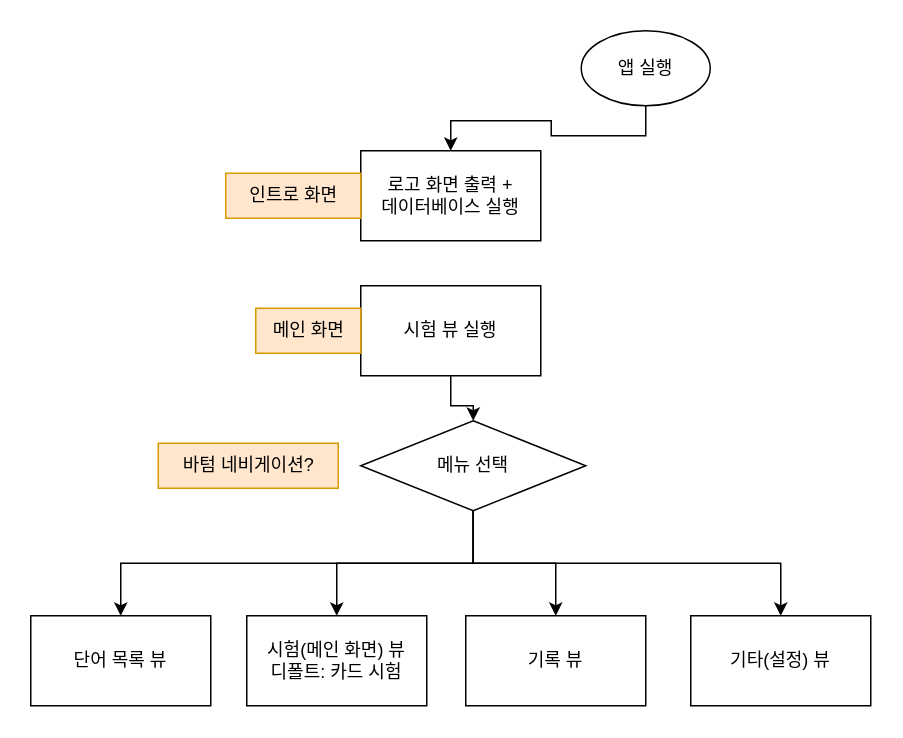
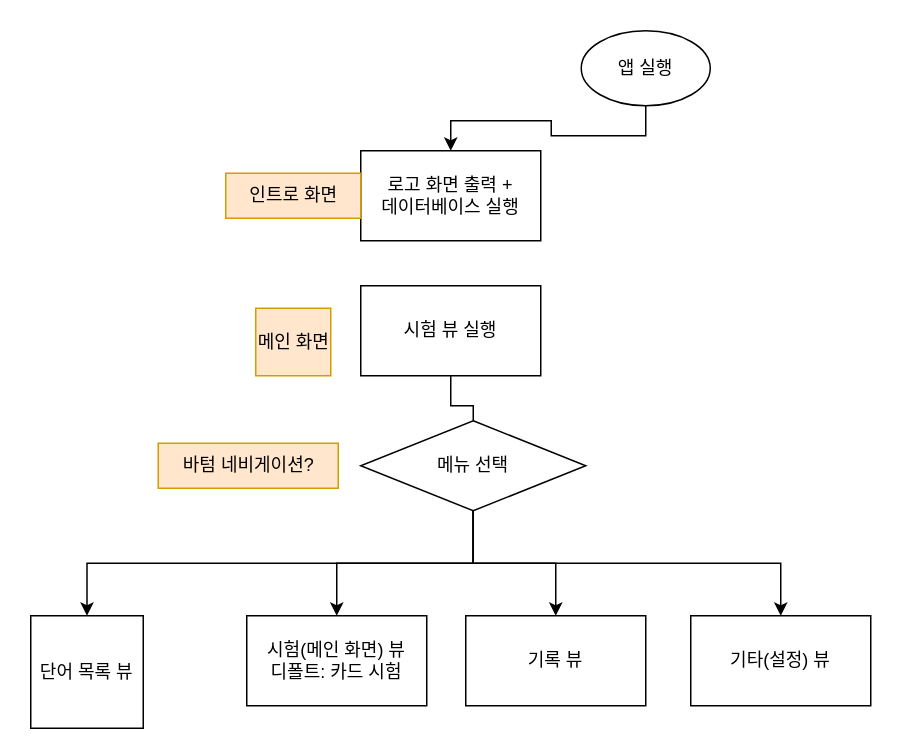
  <mxCell id="0" />
  <mxCell id="1" parent="0" />
  <mxCell id="2" style="edgeStyle=orthogonalEdgeStyle;rounded=0;orthogonalLoop=1;jettySize=auto;html=1;exitX=0.5;exitY=1;exitDx=0;exitDy=0;entryX=0.5;entryY=0;entryDx=0;entryDy=0;" parent="1" source="3" target="4" edge="1"><mxGeometry relative="1" as="geometry" /></mxCell>
  <mxCell id="3" value="앱 실행" style="ellipse;whiteSpace=wrap;html=1;" parent="1" vertex="1"><mxGeometry x="387" y="20" width="86" height="50" as="geometry" /></mxCell>
  <mxCell id="4" value="로고 화면 출력 +&lt;br&gt;데이터베이스 실행" style="whiteSpace=wrap;html=1;" parent="1" vertex="1"><mxGeometry x="240" y="100" width="120" height="60" as="geometry" /></mxCell>
- <mxCell id="5" value="" style="edgeStyle=orthogonalEdgeStyle;rounded=0;orthogonalLoop=1;jettySize=auto;html=1;" parent="1" source="6" target="11" edge="1"><mxGeometry relative="1" as="geometry" /></mxCell>
+ <mxCell id="5" value="" style="edgeStyle=orthogonalEdgeStyle;rounded=0;orthogonalLoop=1;jettySize=auto;html=1;endArrow=none;" parent="1" source="6" target="11" edge="1"><mxGeometry relative="1" as="geometry" /></mxCell>
  <mxCell id="6" value="시험 뷰 실행" style="whiteSpace=wrap;html=1;" parent="1" vertex="1"><mxGeometry x="240" y="190" width="120" height="60" as="geometry" /></mxCell>
  <mxCell id="7" style="edgeStyle=orthogonalEdgeStyle;rounded=0;orthogonalLoop=1;jettySize=auto;html=1;exitX=0.5;exitY=1;exitDx=0;exitDy=0;entryX=0.5;entryY=0;entryDx=0;entryDy=0;" parent="1" source="11" target="15" edge="1"><mxGeometry relative="1" as="geometry" /></mxCell>
  <mxCell id="8" style="edgeStyle=orthogonalEdgeStyle;rounded=0;orthogonalLoop=1;jettySize=auto;html=1;exitX=0.5;exitY=1;exitDx=0;exitDy=0;entryX=0.5;entryY=0;entryDx=0;entryDy=0;" parent="1" source="11" target="16" edge="1"><mxGeometry relative="1" as="geometry" /></mxCell>
  <mxCell id="9" style="edgeStyle=orthogonalEdgeStyle;rounded=0;orthogonalLoop=1;jettySize=auto;html=1;exitX=0.5;exitY=1;exitDx=0;exitDy=0;entryX=0.5;entryY=0;entryDx=0;entryDy=0;" parent="1" source="11" target="17" edge="1"><mxGeometry relative="1" as="geometry" /></mxCell>
  <mxCell id="10" style="edgeStyle=orthogonalEdgeStyle;rounded=0;orthogonalLoop=1;jettySize=auto;html=1;exitX=0.5;exitY=1;exitDx=0;exitDy=0;entryX=0.5;entryY=0;entryDx=0;entryDy=0;" parent="1" source="11" target="18" edge="1"><mxGeometry relative="1" as="geometry" /></mxCell>
  <mxCell id="11" value="메뉴 선택" style="rhombus;whiteSpace=wrap;html=1;" parent="1" vertex="1"><mxGeometry x="240" y="280" width="150" height="60" as="geometry" /></mxCell>
- <mxCell id="12" value="메인 화면" style="text;html=1;align=center;verticalAlign=middle;resizable=0;points=[];autosize=1;strokeColor=#d79b00;fillColor=#ffe6cc;" parent="1" vertex="1"><mxGeometry x="170" y="205" width="70" height="30" as="geometry" /></mxCell>
+ <mxCell id="12" value="메인 화면" style="text;html=1;align=center;verticalAlign=middle;resizable=0;points=[];autosize=1;strokeColor=#d79b00;fillColor=#ffe6cc;" parent="1" vertex="1"><mxGeometry x="170" y="205" width="50" height="45" as="geometry" /></mxCell>
  <mxCell id="13" value="인트로 화면" style="text;html=1;align=center;verticalAlign=middle;resizable=0;points=[];autosize=1;strokeColor=#d79b00;fillColor=#ffe6cc;" parent="1" vertex="1"><mxGeometry x="150" y="115" width="90" height="30" as="geometry" /></mxCell>
  <mxCell id="14" value="바텀 네비게이션?" style="text;html=1;align=center;verticalAlign=middle;resizable=0;points=[];autosize=1;strokeColor=#d79b00;fillColor=#ffe6cc;" parent="1" vertex="1"><mxGeometry x="105" y="295" width="120" height="30" as="geometry" /></mxCell>
- <mxCell id="15" value="단어 목록 뷰" style="whiteSpace=wrap;html=1;" parent="1" vertex="1"><mxGeometry x="20" y="410" width="120" height="60" as="geometry" /></mxCell>
+ <mxCell id="15" value="단어 목록 뷰" style="whiteSpace=wrap;html=1;" parent="1" vertex="1"><mxGeometry x="20" y="410" width="75" height="75" as="geometry" /></mxCell>
  <mxCell id="16" value="시험(메인 화면) 뷰&lt;br&gt;디폴트: 카드 시험" style="whiteSpace=wrap;html=1;" parent="1" vertex="1"><mxGeometry x="164" y="410" width="120" height="60" as="geometry" /></mxCell>
  <mxCell id="17" value="기록 뷰" style="whiteSpace=wrap;html=1;" parent="1" vertex="1"><mxGeometry x="310" y="410" width="120" height="60" as="geometry" /></mxCell>
  <mxCell id="18" value="기타(설정) 뷰" style="whiteSpace=wrap;html=1;" parent="1" vertex="1"><mxGeometry x="460" y="410" width="120" height="60" as="geometry" /></mxCell>
